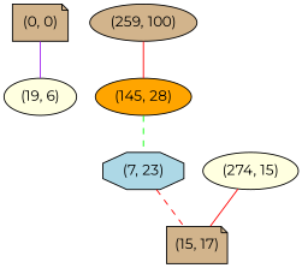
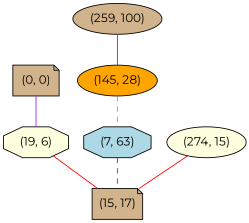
  graph {
    fontname=Montserrat
    node [fillcolor=tan fontname=Montserrat shape=ellipse style=filled]
    edge [color=red fontname=Montserrat style=solid weight=1]
    "(0, 0)" [shape=note]
-   "(19, 6)" [fillcolor=lightyellow]
+   "(19, 6)" [fillcolor=lightyellow shape=octagon]
    "(15, 17)" [shape=note]
    n4 [label="(259, 100)"]
    "(145, 28)" [fillcolor=orange]
-   "(7, 23)" [fillcolor=lightblue shape=octagon]
+   "(7, 23)" [fillcolor=lightblue shape=octagon label="(7, 63)"]
    "(274, 15)" [fillcolor=lightyellow]
    "(0, 0)" -- "(19, 6)" [color=purple weight=4]
+   "(19, 6)" -- "(15, 17)"
    n4 -- "(145, 28)"
    "(145, 28)" -- "(7, 23)" [color=green style=dashed weight=2]
    "(7, 23)" -- "(15, 17)" [style=dashed]
    "(274, 15)" -- "(15, 17)"
  }
